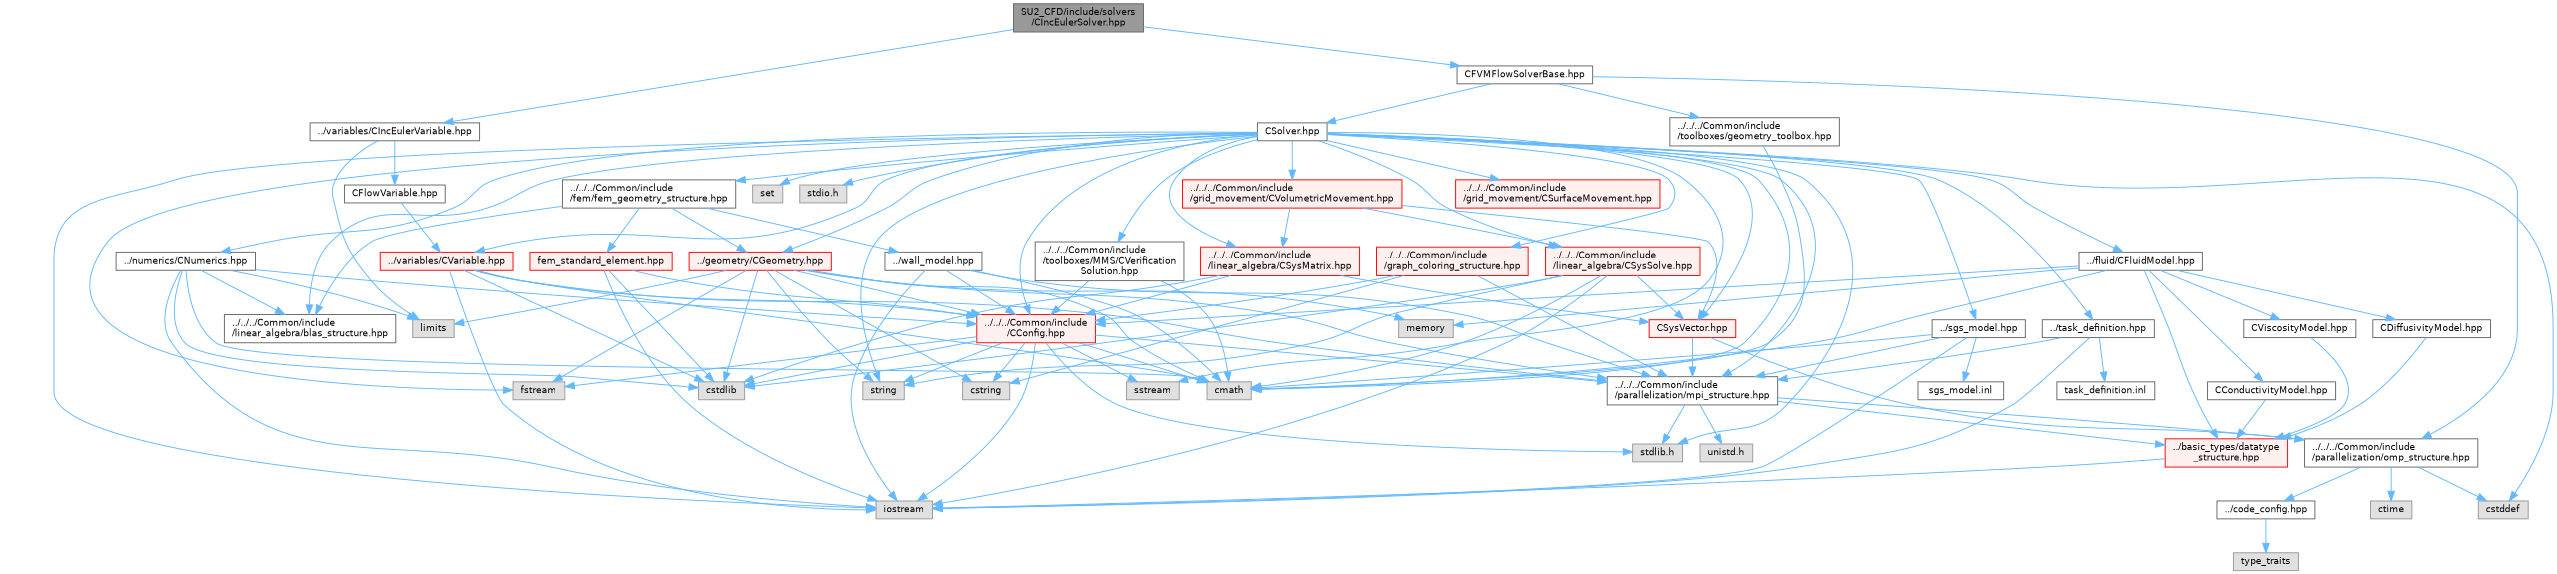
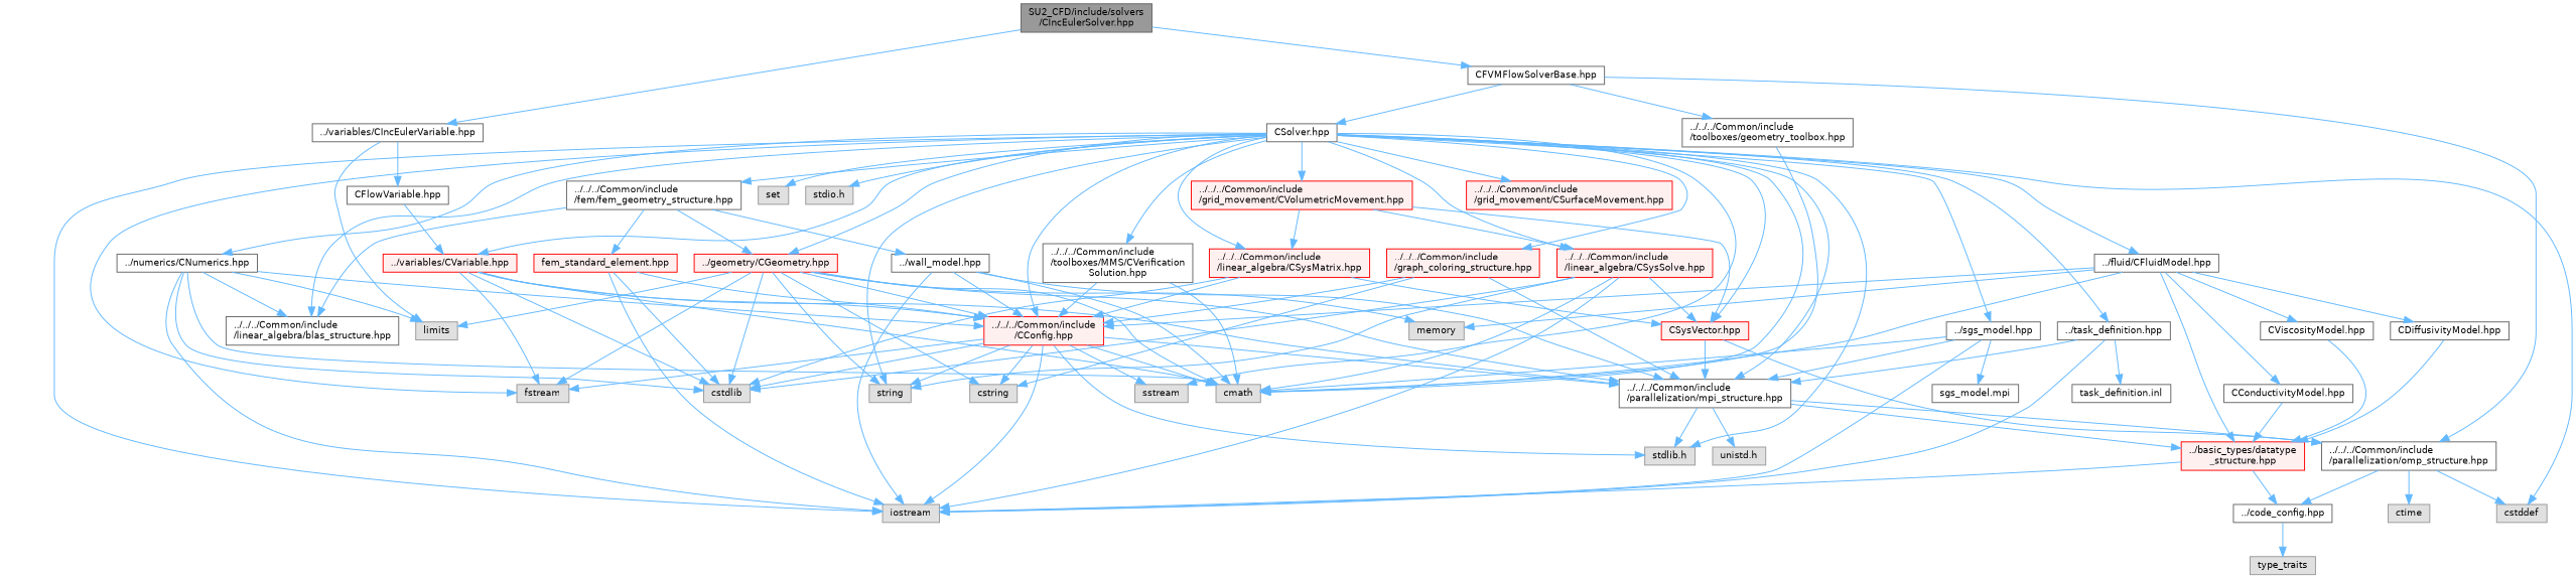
  digraph {
    node [color=grey40 fillcolor=white fontname=Helvetica fontsize=10 shape=box style=filled]
    edge [color=steelblue1 fontname=Helvetica fontsize=10 labelfontname=Helvetica labelfontsize=10 style=solid]
    n1 [color=gray40 fillcolor=grey60 fontcolor=black height=0.2 label="SU2_CFD/include/solvers\l/CIncEulerSolver.hpp" width=0.4]
    n2 [height=0.2 label="CFVMFlowSolverBase.hpp" width=0.4]
    n3 [height=0.2 label="../variables/CIncEulerVariable.hpp" width=0.4]
    n4 [height=0.2 label="../../../Common/include\l/parallelization/omp_structure.hpp" width=0.4]
    n5 [height=0.2 label="../../../Common/include\l/toolboxes/geometry_toolbox.hpp" width=0.4]
    n6 [height=0.2 label="CSolver.hpp" width=0.4]
    n7 [color=grey60 fillcolor="#E0E0E0" height=0.2 label=limits width=0.4]
    n8 [height=0.2 label="CFlowVariable.hpp" width=0.4]
    n9 [color=grey60 fillcolor="#E0E0E0" height=0.2 label=cstddef width=0.4]
    n10 [height=0.2 label="../code_config.hpp" width=0.4]
    n11 [color=grey60 fillcolor="#E0E0E0" height=0.2 label=ctime width=0.4]
    n12 [color=grey60 fillcolor="#E0E0E0" height=0.2 label=cmath width=0.4]
    n13 [height=0.2 label="../../../Common/include\l/parallelization/mpi_structure.hpp" width=0.4]
    n14 [color=grey60 fillcolor="#E0E0E0" height=0.2 label="stdlib.h" width=0.4]
    n15 [color=grey60 fillcolor="#E0E0E0" height=0.2 label=iostream width=0.4]
    n16 [color=grey60 fillcolor="#E0E0E0" height=0.2 label=string width=0.4]
    n17 [color=grey60 fillcolor="#E0E0E0" height=0.2 label=fstream width=0.4]
    n18 [color=grey60 fillcolor="#E0E0E0" height=0.2 label=sstream width=0.4]
    n19 [color=grey60 fillcolor="#E0E0E0" height=0.2 label=set width=0.4]
    n20 [color=grey60 fillcolor="#E0E0E0" height=0.2 label="stdio.h" width=0.4]
    n21 [height=0.2 label="../fluid/CFluidModel.hpp" width=0.4]
    n22 [color=red fillcolor="#FFF0F0" height=0.2 label="../../../Common/include\l/CConfig.hpp" width=0.4]
    n23 [height=0.2 label="../task_definition.hpp" width=0.4]
    n24 [height=0.2 label="../numerics/CNumerics.hpp" width=0.4]
    n25 [height=0.2 label="../../../Common/include\l/linear_algebra/blas_structure.hpp" width=0.4]
    n26 [height=0.2 label="../sgs_model.hpp" width=0.4]
    n27 [height=0.2 label="../../../Common/include\l/fem/fem_geometry_structure.hpp" width=0.4]
    n28 [color=red fillcolor="#FFF0F0" height=0.2 label="../geometry/CGeometry.hpp" width=0.4]
    n29 [color=red fillcolor="#FFF0F0" height=0.2 label="../../../Common/include\l/linear_algebra/CSysMatrix.hpp" width=0.4]
    n30 [color=red fillcolor="#FFF0F0" height=0.2 label="CSysVector.hpp" width=0.4]
    n31 [color=red fillcolor="#FFF0F0" height=0.2 label="../../../Common/include\l/linear_algebra/CSysSolve.hpp" width=0.4]
    n32 [color=red fillcolor="#FFF0F0" height=0.2 label="../../../Common/include\l/grid_movement/CSurfaceMovement.hpp" width=0.4]
    n33 [color=red fillcolor="#FFF0F0" height=0.2 label="../../../Common/include\l/grid_movement/CVolumetricMovement.hpp" width=0.4]
    n34 [color=red fillcolor="#FFF0F0" height=0.2 label="../../../Common/include\l/graph_coloring_structure.hpp" width=0.4]
    n35 [height=0.2 label="../../../Common/include\l/toolboxes/MMS/CVerification\lSolution.hpp" width=0.4]
    n36 [color=red fillcolor="#FFF0F0" height=0.2 label="../variables/CVariable.hpp" width=0.4]
    n37 [color=grey60 fillcolor="#E0E0E0" height=0.2 label=type_traits width=0.4]
    n38 [color=red fillcolor="#FFF0F0" height=0.2 label="../basic_types/datatype\l_structure.hpp" width=0.4]
    n39 [color=grey60 fillcolor="#E0E0E0" height=0.2 label="unistd.h" width=0.4]
    n40 [color=grey60 fillcolor="#E0E0E0" height=0.2 label=memory width=0.4]
    n41 [height=0.2 label="CConductivityModel.hpp" width=0.4]
    n42 [height=0.2 label="CViscosityModel.hpp" width=0.4]
    n43 [height=0.2 label="CDiffusivityModel.hpp" width=0.4]
    n44 [color=grey60 fillcolor="#E0E0E0" height=0.2 label=cstdlib width=0.4]
    n45 [color=grey60 fillcolor="#E0E0E0" height=0.2 label=cstring width=0.4]
    n46 [height=0.2 label="task_definition.inl" width=0.4]
-   n47 [height=0.2 label="sgs_model.inl" width=0.4]
+   n47 [height=0.2 label="sgs_model.mpi" width=0.4]
    n48 [color=red fillcolor="#FFF0F0" height=0.2 label="fem_standard_element.hpp" width=0.4]
    n49 [height=0.2 label="../wall_model.hpp" width=0.4]
    n1 -> n2
    n1 -> n3
    n2 -> n4
    n2 -> n5
    n2 -> n6
    n3 -> n7
    n3 -> n8
    n4 -> n9
    n4 -> n10
    n4 -> n11
    n5 -> n12
    n6 -> n9
    n6 -> n12
    n6 -> n13
    n6 -> n14
    n6 -> n15
    n6 -> n16
    n6 -> n17
    n6 -> n18
    n6 -> n19
    n6 -> n20
    n6 -> n21
    n6 -> n22
    n6 -> n23
    n6 -> n24
    n6 -> n25
    n6 -> n26
    n6 -> n27
    n6 -> n28
    n6 -> n29
    n6 -> n30
    n6 -> n31
    n6 -> n32
    n6 -> n33
    n6 -> n34
    n6 -> n35
    n6 -> n36
    n8 -> n36
    n10 -> n37
    n13 -> n4
    n13 -> n14
    n13 -> n38
    n13 -> n39
    n21 -> n12
    n21 -> n22
    n21 -> n38
    n21 -> n40
    n21 -> n41
    n21 -> n42
    n21 -> n43
    n22 -> n12
    n22 -> n13
    n22 -> n14
    n22 -> n15
    n22 -> n16
    n22 -> n17
    n22 -> n18
    n22 -> n44
    n22 -> n45
    n23 -> n13
    n23 -> n15
    n23 -> n46
    n24 -> n7
    n24 -> n12
    n24 -> n15
    n24 -> n22
    n24 -> n25
    n24 -> n44
    n26 -> n12
    n26 -> n13
    n26 -> n15
    n26 -> n47
    n27 -> n25
    n27 -> n28
    n27 -> n48
    n27 -> n49
    n28 -> n7
    n28 -> n12
    n28 -> n13
    n28 -> n16
    n28 -> n17
    n28 -> n22
    n28 -> n40
    n28 -> n44
    n28 -> n45
    n29 -> n22
    n29 -> n30
    n29 -> n44
    n30 -> n4
    n30 -> n13
    n31 -> n12
    n31 -> n15
    n31 -> n16
    n31 -> n30
    n31 -> n44
    n33 -> n29
    n33 -> n30
    n33 -> n31
    n34 -> n13
    n34 -> n22
    n34 -> n45
    n35 -> n12
    n35 -> n22
    n36 -> n12
    n36 -> n13
-   n36 -> n15
+   n36 -> n17
    n36 -> n22
    n36 -> n44
+   n38 -> n10
    n38 -> n15
    n41 -> n38
    n42 -> n38
    n43 -> n38
    n48 -> n15
    n48 -> n22
    n48 -> n44
    n49 -> n12
    n49 -> n13
    n49 -> n15
    n49 -> n22
  }
